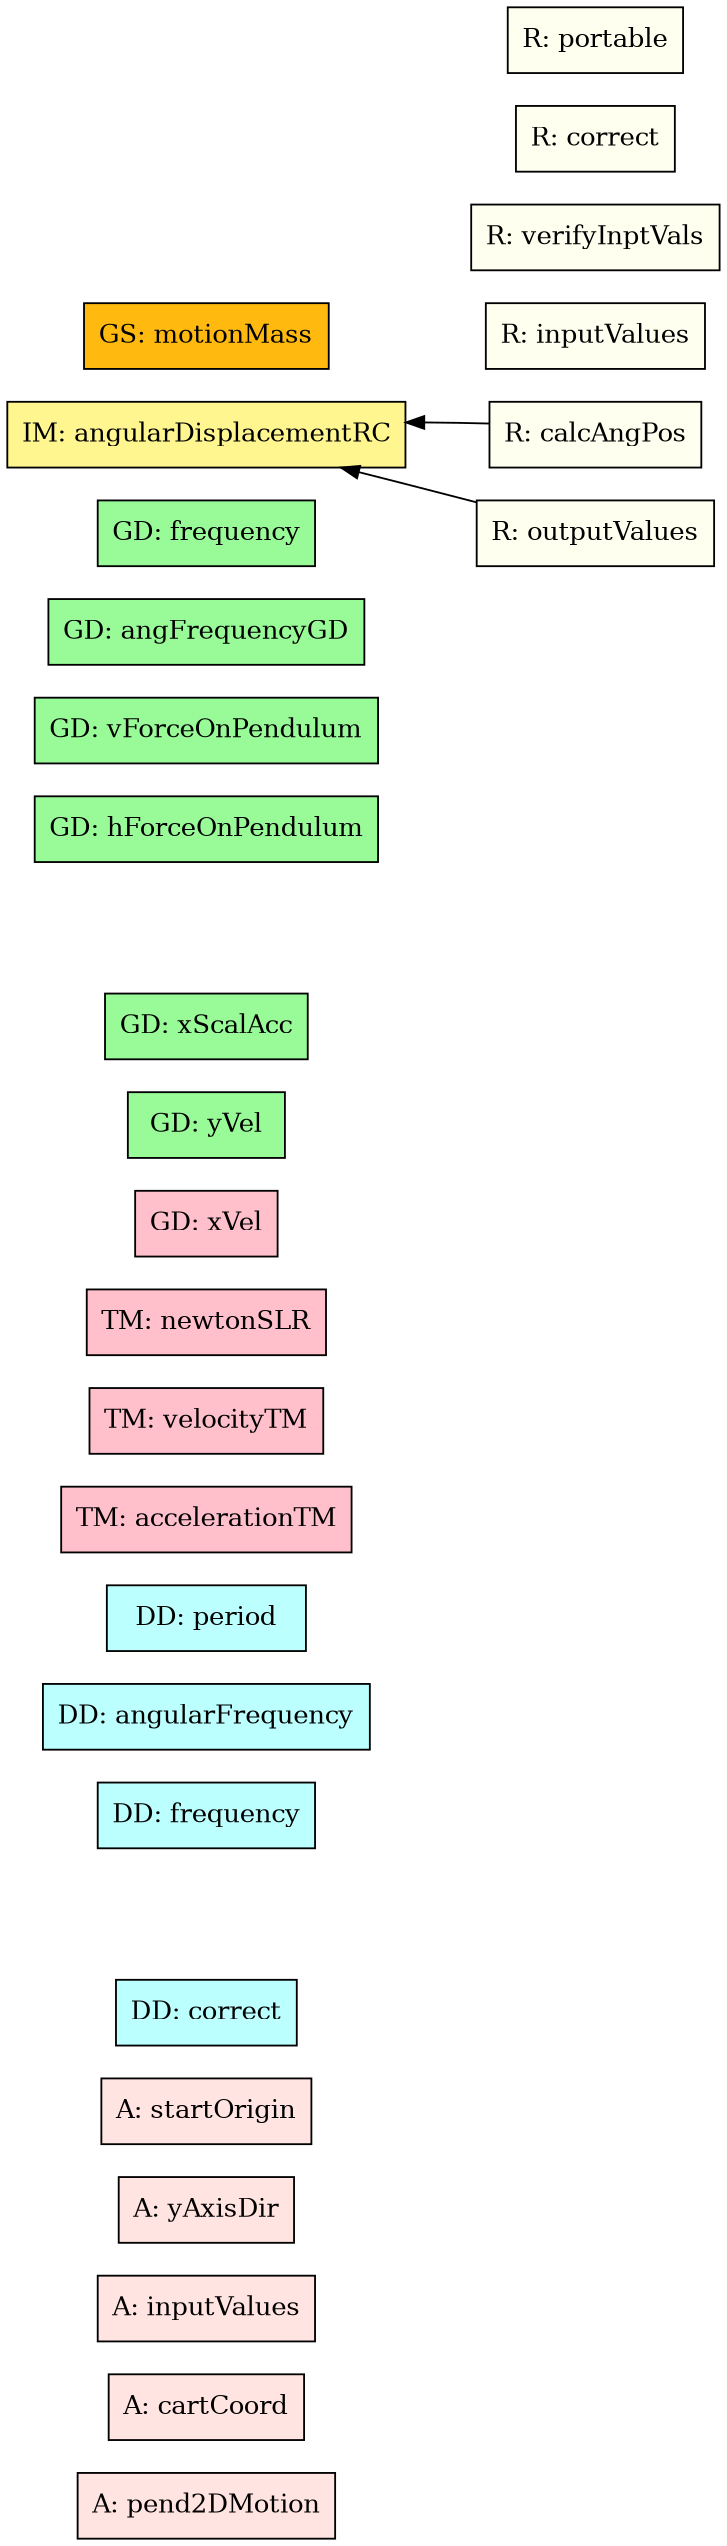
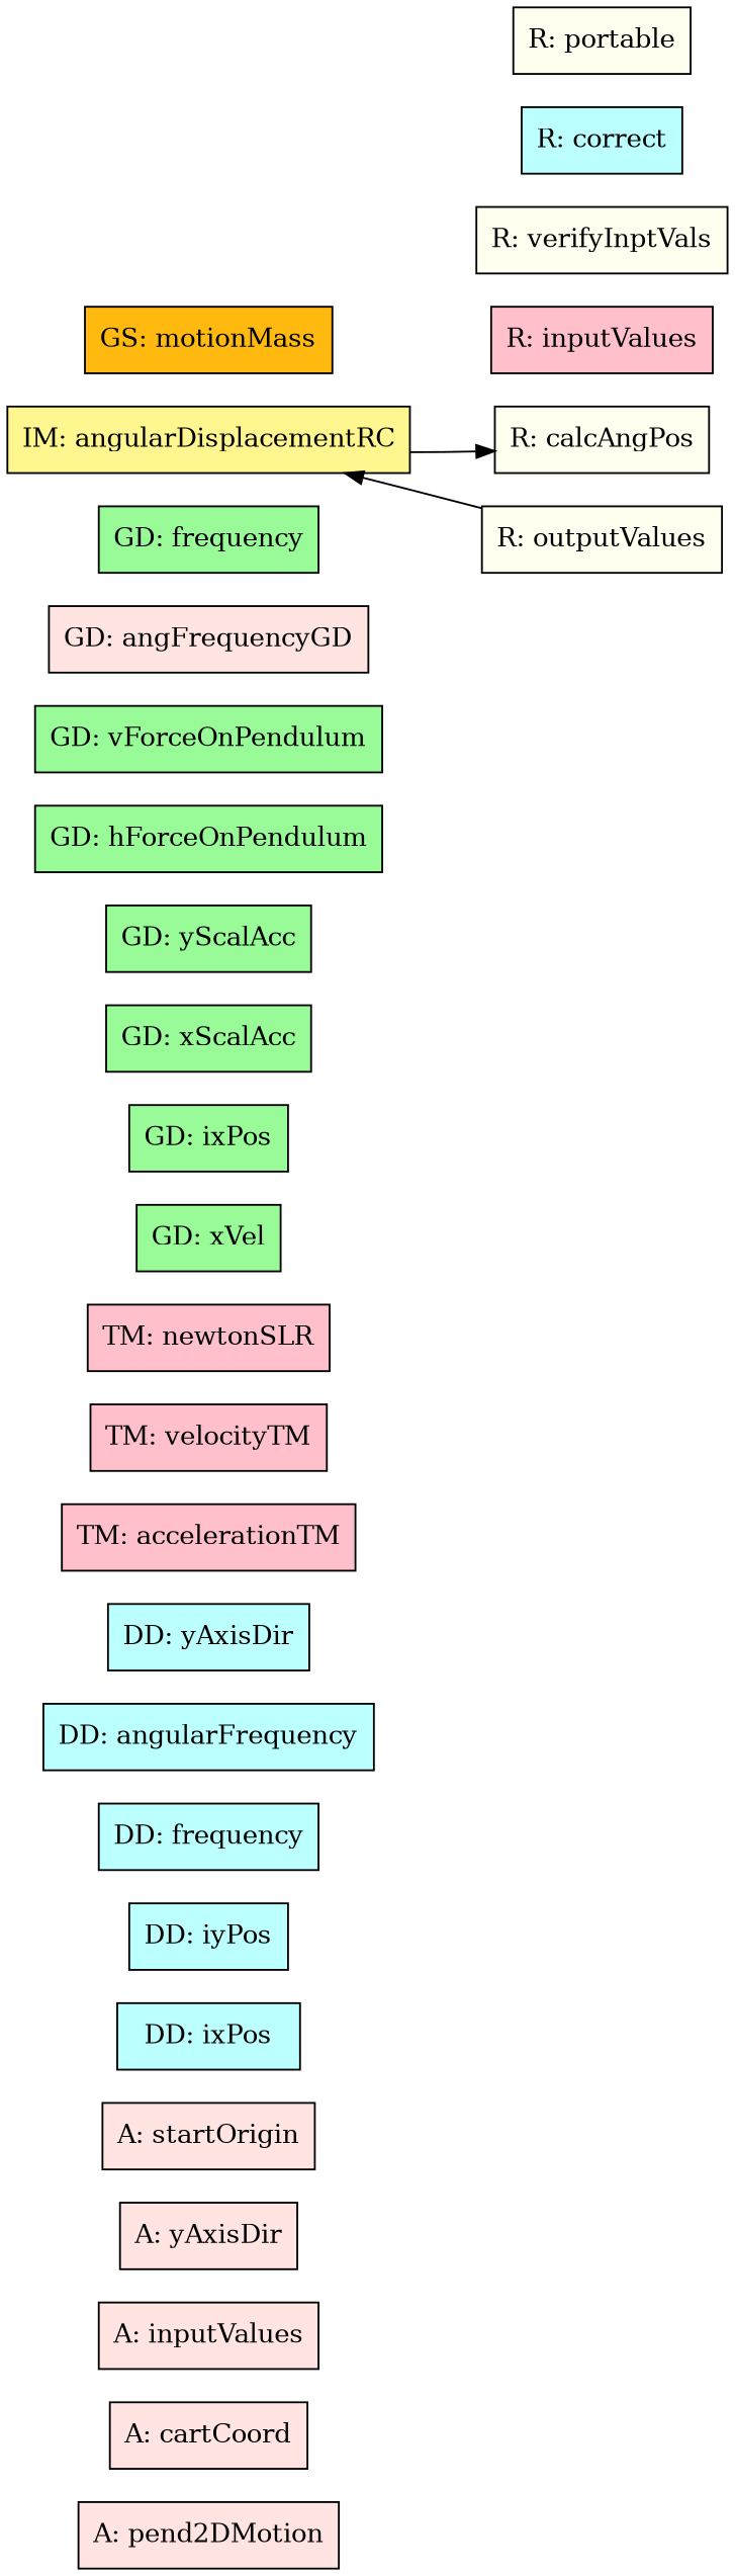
  digraph {
    rankdir=LR
    node [color=black fillcolor=palegreen shape=box style=filled]
    n1 [fillcolor=mistyrose label="A: pend2DMotion"]
    n2 [fillcolor=mistyrose label="A: cartCoord"]
    n3 [fillcolor=mistyrose label="A: inputValues"]
    n4 [fillcolor=mistyrose label="A: yAxisDir"]
    n5 [fillcolor=mistyrose label="A: startOrigin"]
-   n6 [fillcolor=paleturquoise1 label="DD: correct"]
+   n6 [fillcolor=paleturquoise1 label="DD: ixPos"]
+   n7 [fillcolor=paleturquoise1 label="DD: iyPos"]
    n8 [fillcolor=paleturquoise1 label="DD: frequency"]
    n9 [fillcolor=paleturquoise1 label="DD: angularFrequency"]
-   n10 [fillcolor=paleturquoise1 label="DD: period"]
+   n10 [fillcolor=paleturquoise1 label="DD: yAxisDir"]
    n11 [fillcolor=pink label="TM: accelerationTM"]
    n12 [fillcolor=pink label="TM: velocityTM"]
    n13 [fillcolor=pink label="TM: newtonSLR"]
-   n14 [fillcolor=pink label="GD: xVel"]
-   n15 [label="GD: yVel"]
+   n14 [label="GD: xVel"]
+   n15 [label="GD: ixPos"]
    n16 [label="GD: xScalAcc"]
+   n17 [label="GD: yScalAcc"]
    n18 [label="GD: hForceOnPendulum"]
    n19 [label="GD: vForceOnPendulum"]
-   n20 [label="GD: angFrequencyGD"]
+   n20 [fillcolor=mistyrose label="GD: angFrequencyGD"]
    n21 [label="GD: frequency"]
    n22 [fillcolor=khaki1 label="IM: angularDisplacementRC"]
    n23 [fillcolor=ivory label="R: calcAngPos"]
    n24 [fillcolor=ivory label="R: outputValues"]
-   n25 [fillcolor=ivory label="R: inputValues"]
+   n25 [fillcolor=pink label="R: inputValues"]
    n26 [fillcolor=ivory label="R: verifyInptVals"]
-   n27 [fillcolor=ivory label="R: correct"]
+   n27 [fillcolor=paleturquoise1 label="R: correct"]
    n28 [fillcolor=ivory label="R: portable"]
    n29 [fillcolor=darkgoldenrod1 label="GS: motionMass"]
    subgraph sub_1 {
      rank=same
      n1
      n2
      n3
      n4
      n5
    }
    subgraph sub_2 {
      rank=same
      n6
+     n7
      n8
      n9
      n10
    }
    subgraph sub_3 {
      rank=same
      n11
      n12
      n13
    }
    subgraph sub_4 {
      rank=same
      n14
      n15
      n16
+     n17
      n18
      n19
      n20
      n21
    }
    subgraph sub_5 {
      rank=same
      n22
    }
    subgraph sub_6 {
      rank=same
      n23
      n24
      n25
      n26
      n27
      n28
    }
    subgraph sub_7 {
      rank=same
      n29
    }
-   n23 -> n22
+   n22 -> n23
    n24 -> n22
  }
